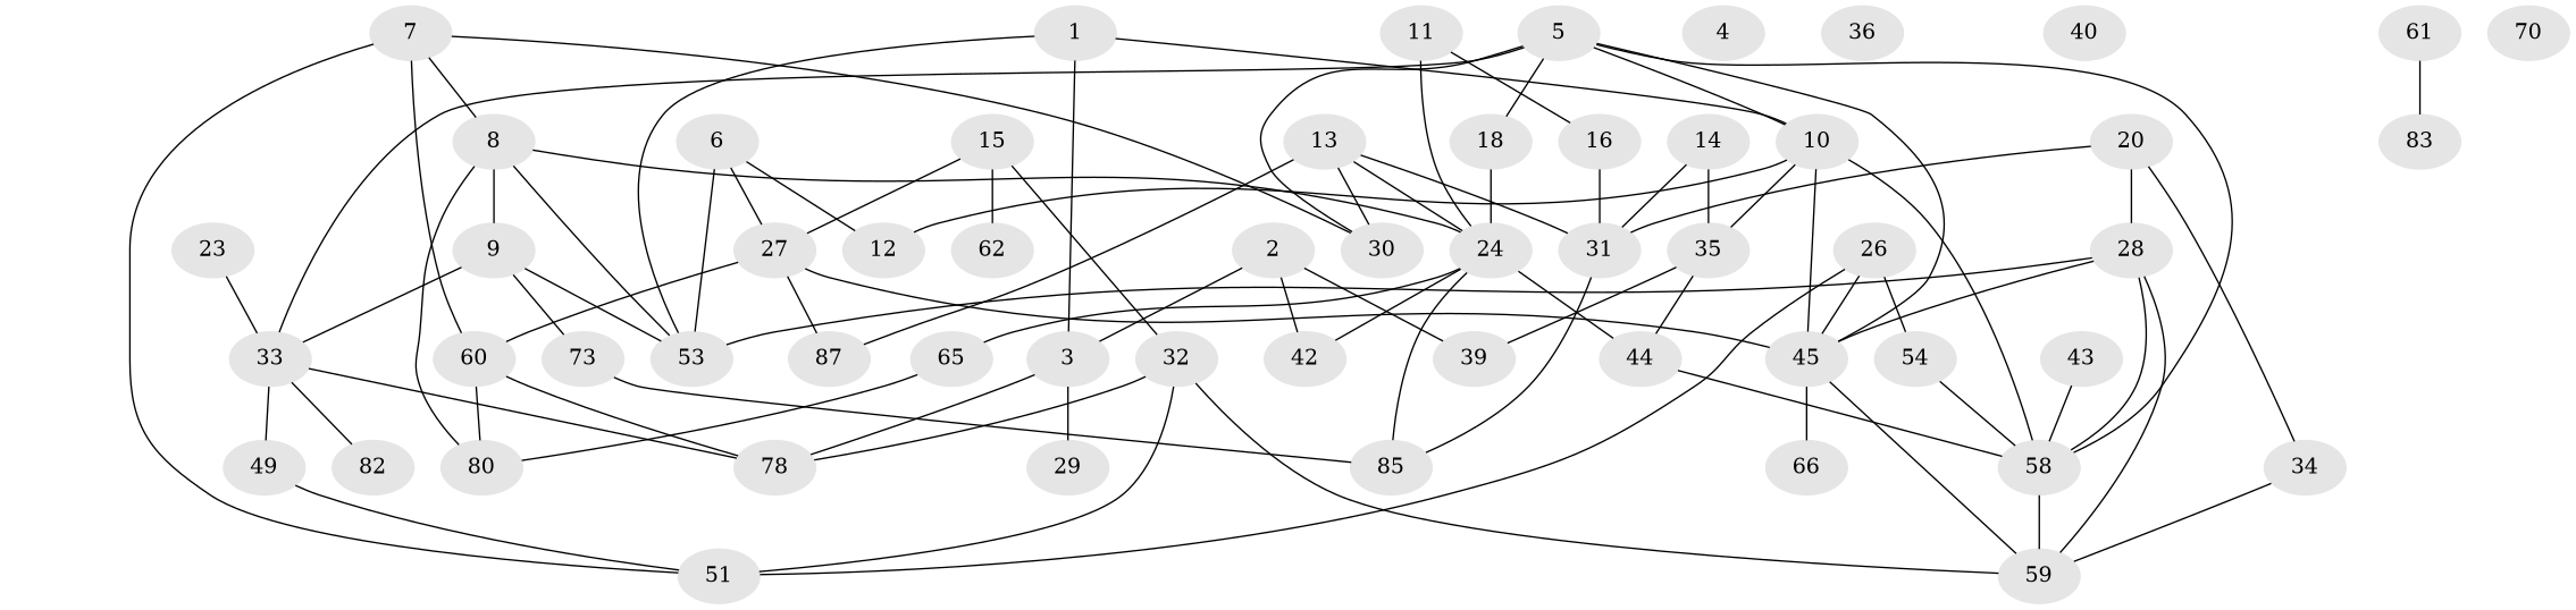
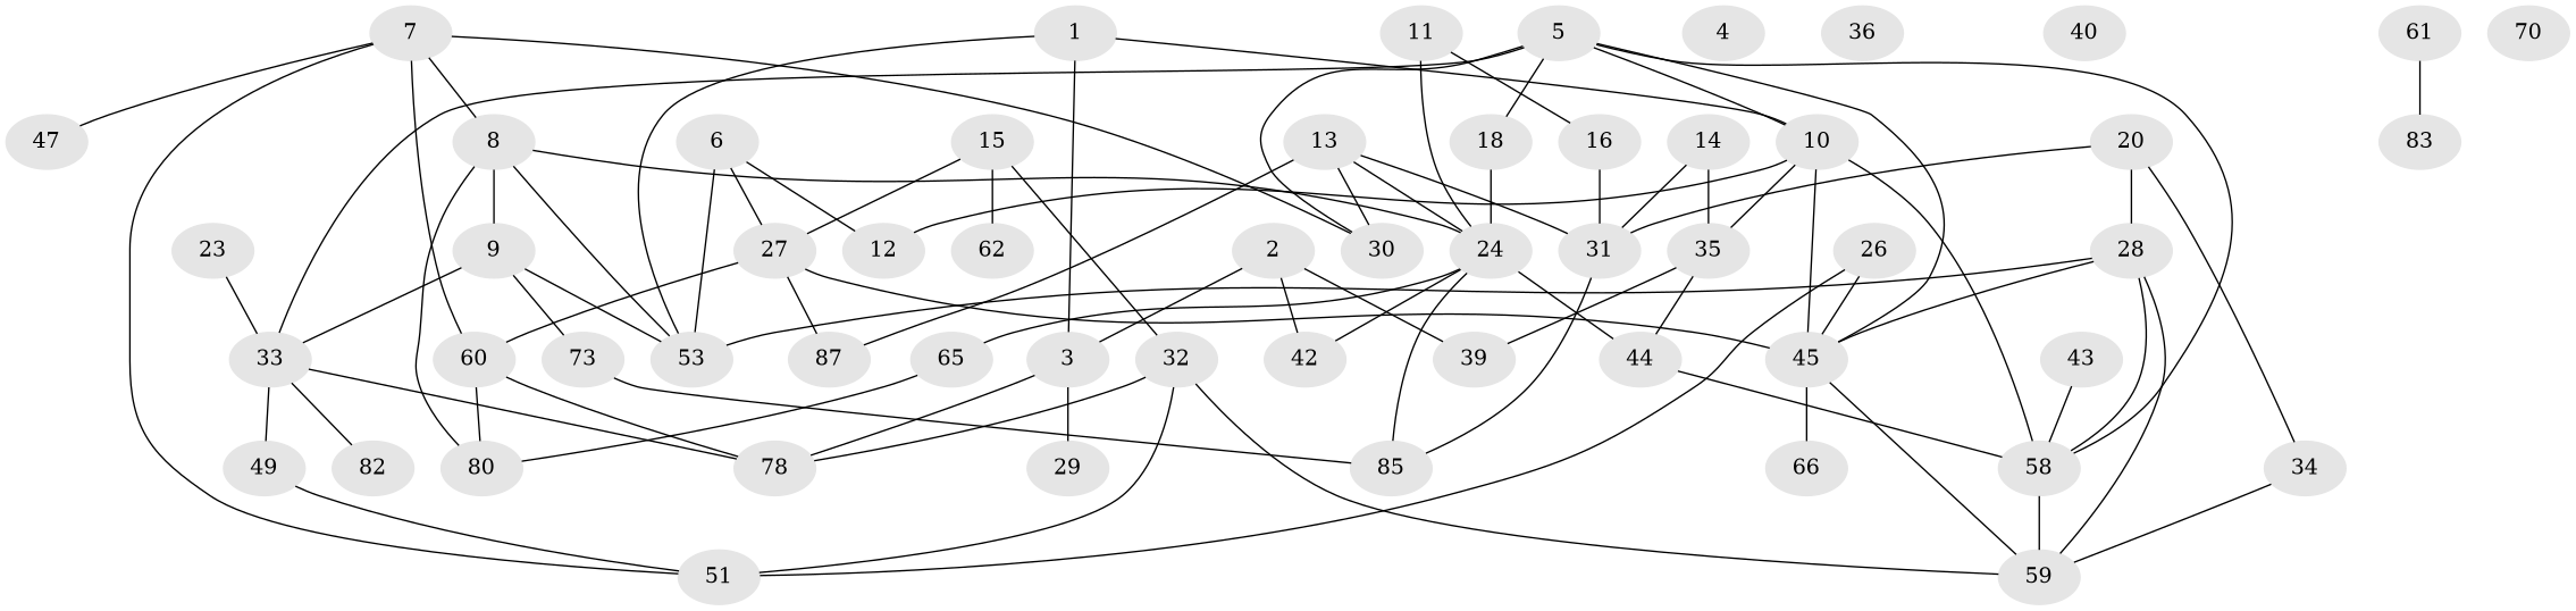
  graph {
    node [color=gray90 style=filled]
    3 [super="+88"]
    29
    78
    1
    10 [super="+19"]
    53 [super="+57"]
    45 [super="+77"]
    58 [super="+63"]
    12
    35 [super="+46"]
    2 [super="+38"]
    39
    42
    4
    5 [super="+86"]
    18
    30 [super="+68"]
    33 [super="+76"]
    24 [super="+41"]
    49
    82
    59 [super="+64"]
    66
    6 [super="+67"]
    27 [super="+74"]
    60 [super="+69"]
    87
    7 [super="+37"]
    8 [super="+21"]
+   47
    51 [super="+75"]
    9 [super="+25"]
    80 [super="+84"]
    73 [super="+81"]
    65
    44 [super="+52"]
    85
    11 [super="+72"]
    16
    31 [super="+55"]
    13
    14 [super="+22"]
    15 [super="+71"]
    32
    62
    28 [super="+79"]
    20
    34 [super="+50"]
    23
    26
-   54
    36
    40 [super="+48"]
    43
    61
    83
    70
    3 -- 29
    3 -- 78
    1 -- 3
    1 -- 10
    1 -- 53
    10 -- 45
    10 -- 58
    10 -- 12
    10 -- 35
    45 -- 59
    45 -- 66
    58 -- 59
    35 -- 39
    35 -- 44
    2 -- 3 [weight=2]
    2 -- 39
    2 -- 42
    5 -- 10
    5 -- 45
    5 -- 58
    5 -- 18
    5 -- 30
    5 -- 33
    18 -- 24
    33 -- 78
    33 -- 49
    33 -- 82
    24 -- 42
    24 -- 65
    24 -- 44
    24 -- 85
    49 -- 51
    6 -- 53 [weight=3]
    6 -- 12
    6 -- 27
    27 -- 45
    27 -- 60
    27 -- 87
    60 -- 78
    60 -- 80
    7 -- 30
    7 -- 60
    7 -- 8
+   7 -- 47
    7 -- 51
    8 -- 53
    8 -- 24
    8 -- 9
    8 -- 80
    9 -- 53
    9 -- 33
    9 -- 73
    73 -- 85
    65 -- 80
    44 -- 58
    11 -- 24
    11 -- 16
    16 -- 31
    31 -- 85
    13 -- 30
    13 -- 24
    13 -- 87
    13 -- 31
    14 -- 35
    14 -- 31
    15 -- 27
    15 -- 32
    15 -- 62
    32 -- 78
    32 -- 59
    32 -- 51
    28 -- 53
    28 -- 45
    28 -- 58
    28 -- 59
    20 -- 31
    20 -- 28
    20 -- 34
    34 -- 59
    23 -- 33
    26 -- 45
    26 -- 51
-   26 -- 54
-   54 -- 58
    43 -- 58
    61 -- 83
  }
